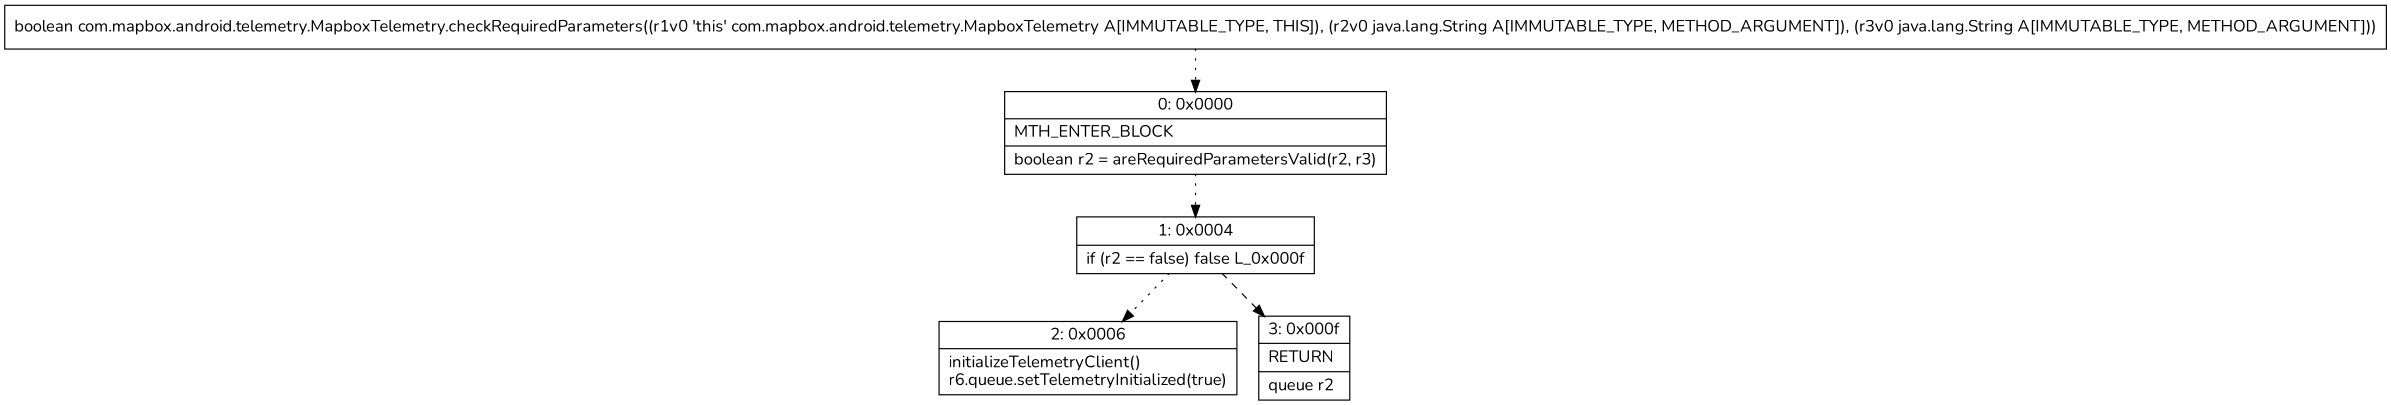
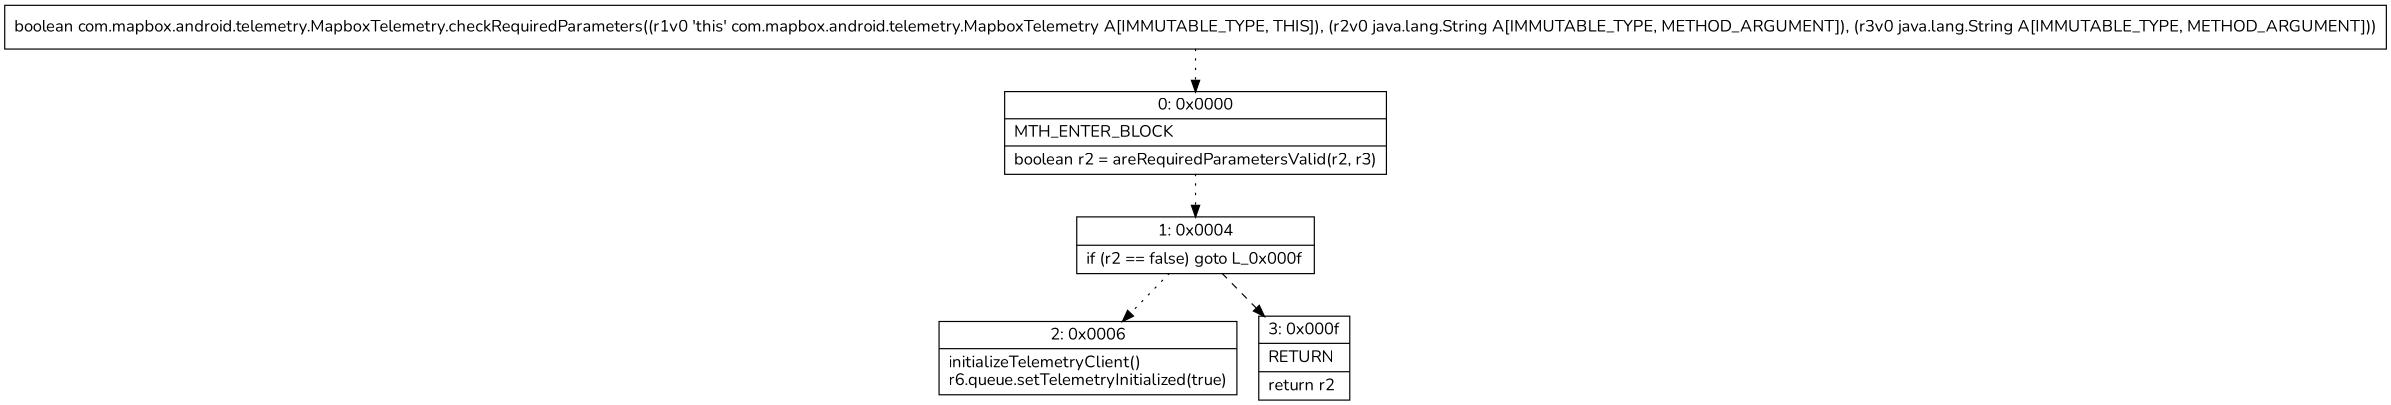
  digraph {
    fontname=Nunito
    node [fontname=Nunito shape=record]
    edge [fontname=Nunito style=dotted]
    n1 [label="{0\:\ 0x0000|MTH_ENTER_BLOCK\l|boolean r2 = areRequiredParametersValid(r2, r3)\l}"]
-   n2 [label="{1\:\ 0x0004|if (r2 == false) false L_0x000f\l}"]
+   n2 [label="{1\:\ 0x0004|if (r2 == false) goto L_0x000f\l}"]
    n3 [label="{2\:\ 0x0006|initializeTelemetryClient()\lr6.queue.setTelemetryInitialized(true)\l}"]
-   n4 [label="{3\:\ 0x000f|RETURN\l|queue r2\l}"]
+   n4 [label="{3\:\ 0x000f|RETURN\l|return r2\l}"]
    n5 [label="{boolean com.mapbox.android.telemetry.MapboxTelemetry.checkRequiredParameters((r1v0 'this' com.mapbox.android.telemetry.MapboxTelemetry A[IMMUTABLE_TYPE, THIS]), (r2v0 java.lang.String A[IMMUTABLE_TYPE, METHOD_ARGUMENT]), (r3v0 java.lang.String A[IMMUTABLE_TYPE, METHOD_ARGUMENT])) }"]
    n1 -> n2
    n2 -> n3
    n2 -> n4 [style=dashed]
    n5 -> n1
  }
